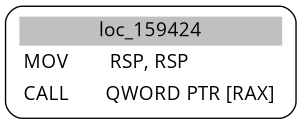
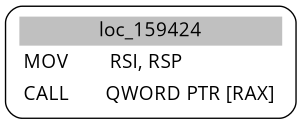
  digraph {
    fontname="Open Sans"
-   n1 [fontname="Open Sans" label=<<table border="0" cellborder="0" cellpadding="3"><tr><td align="center" colspan="2" bgcolor="grey">loc_159424</td></tr><tr><td align="left">MOV        RSP, RSP</td></tr><tr><td align="left">CALL       QWORD PTR [RAX]</td></tr></table>> shape=Mrecord]
+   n1 [fontname="Open Sans" label=<<table border="0" cellborder="0" cellpadding="3"><tr><td align="center" colspan="2" bgcolor="grey">loc_159424</td></tr><tr><td align="left">MOV        RSI, RSP</td></tr><tr><td align="left">CALL       QWORD PTR [RAX]</td></tr></table>> shape=Mrecord]
  }
